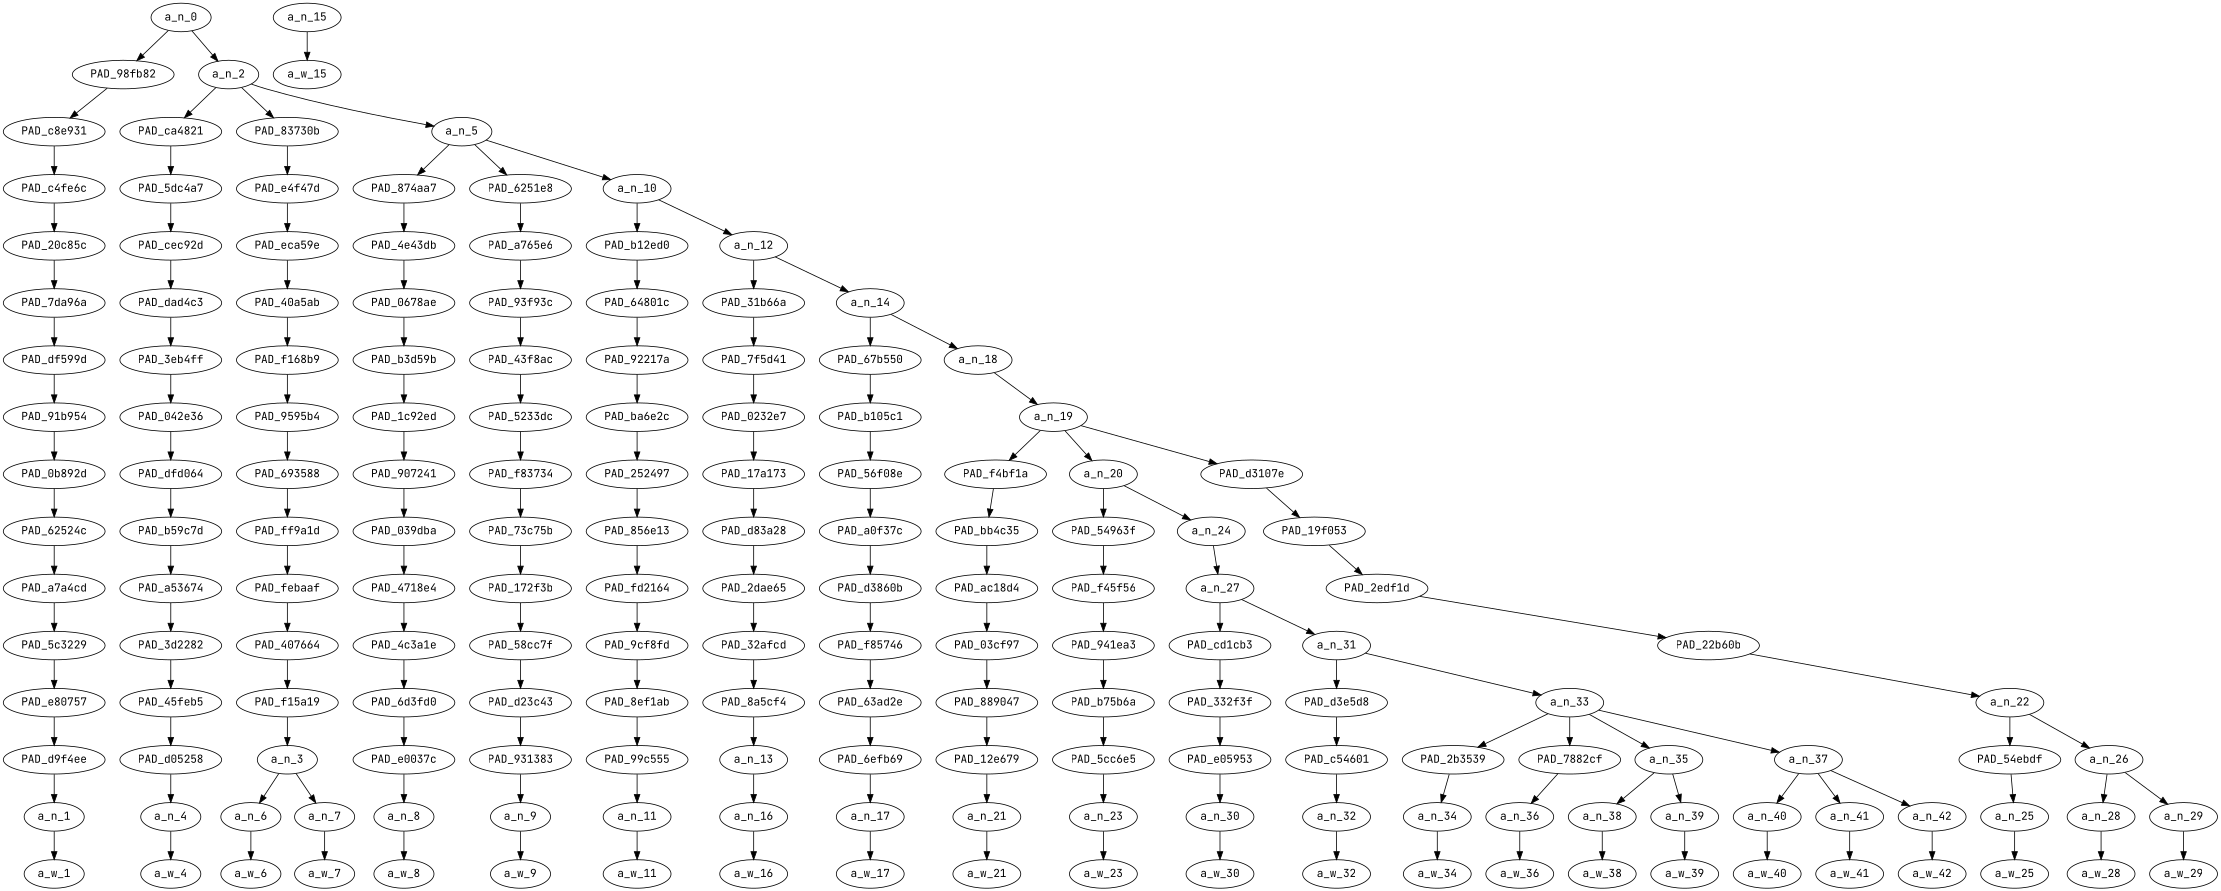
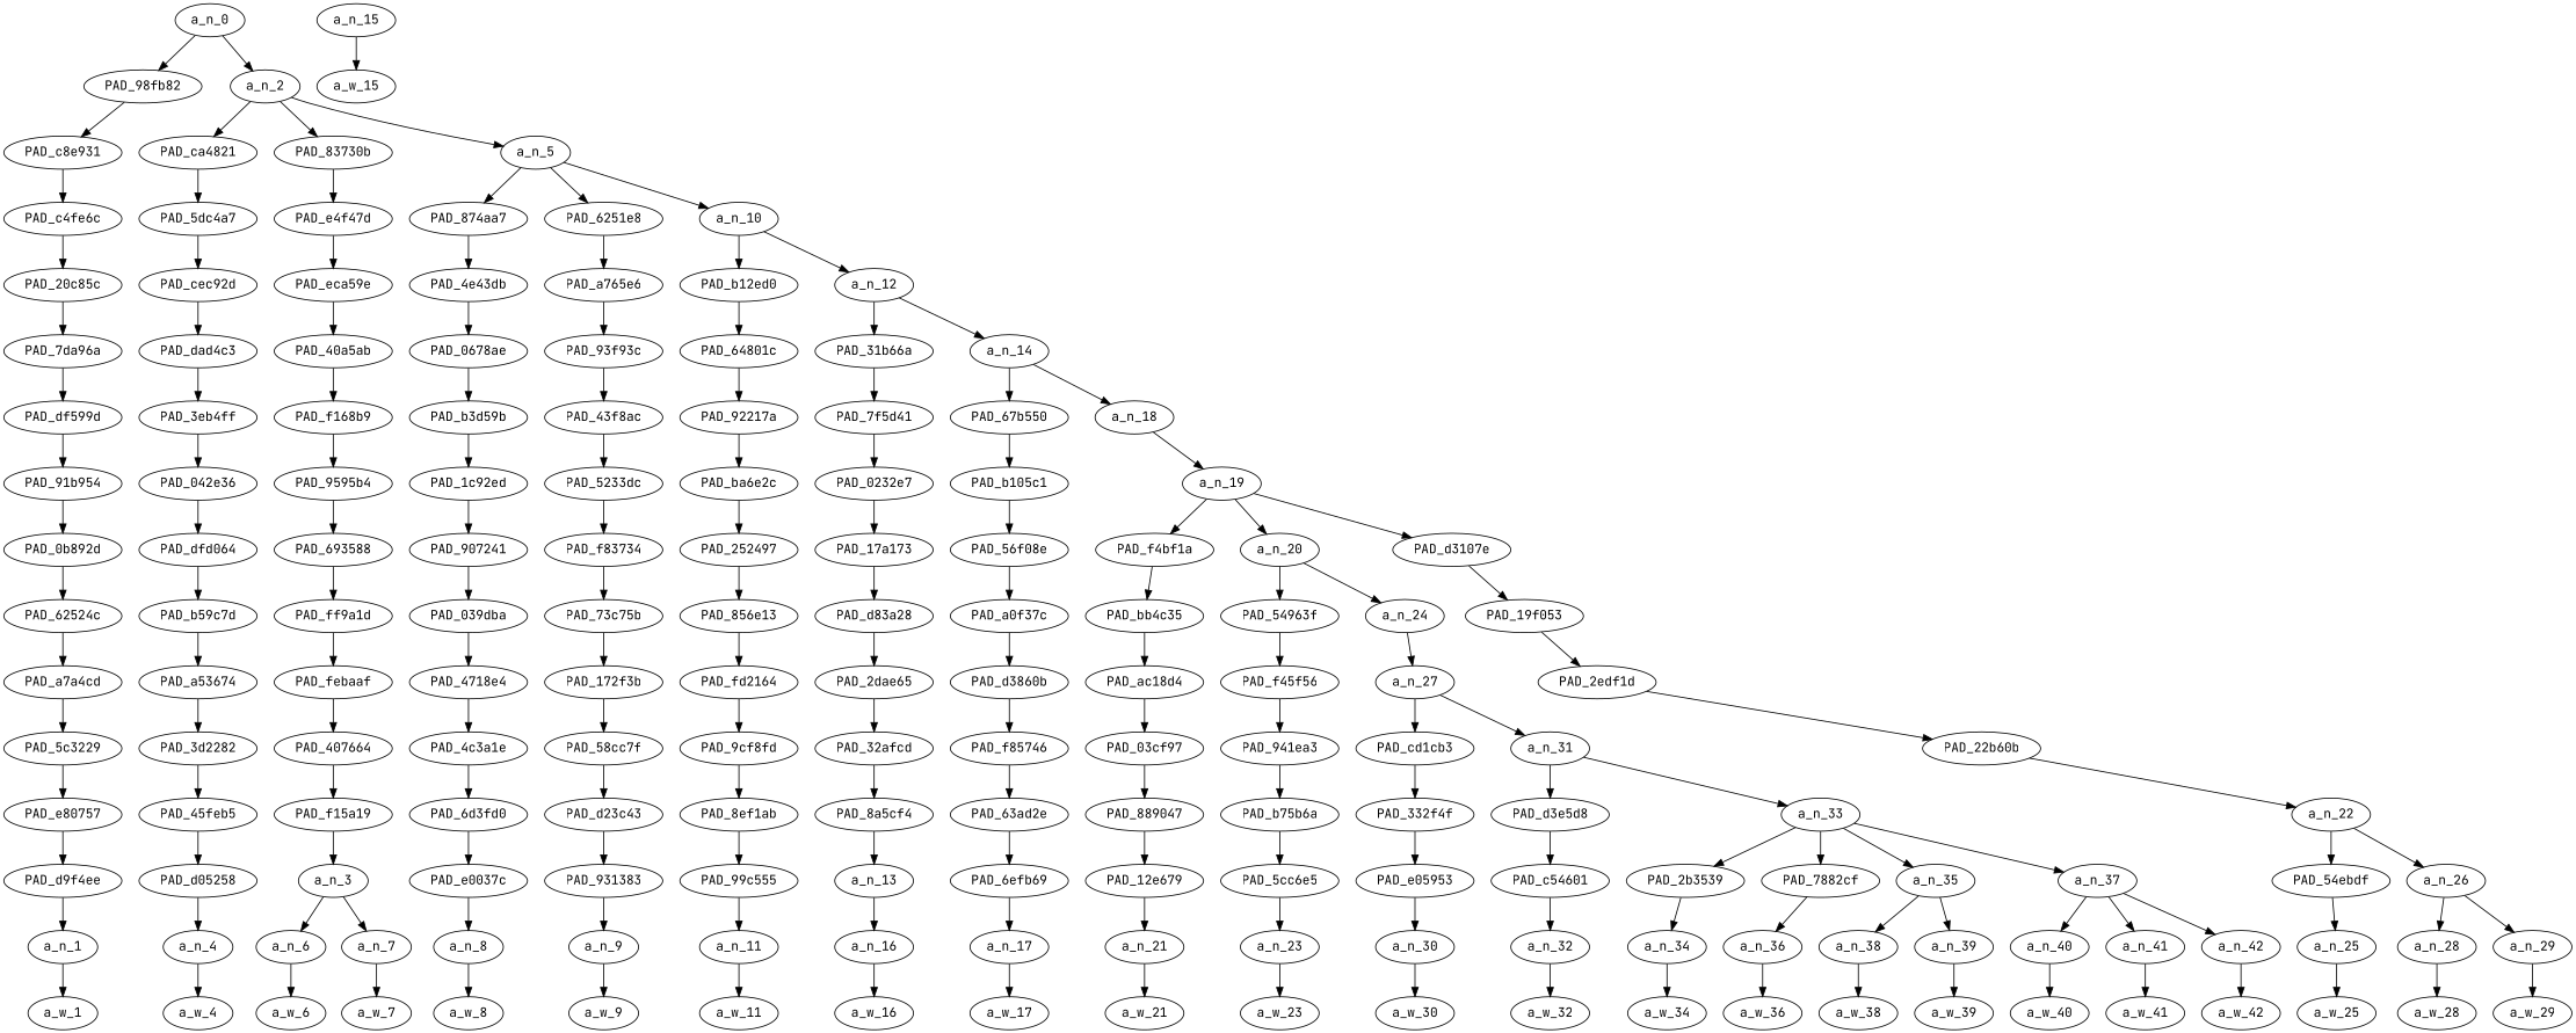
  strict digraph {
    fontname="JetBrains Mono"
    node [div_dir=1 fontname="JetBrains Mono" index=0 level=1 text_span="[0]" value=0.05664104]
    edge [fontname="JetBrains Mono"]
    a_n_0 [level=15 text_span="[0, 1, 2, 3, 4, 5, 6, 7, 8, 9, 10, 11, 12, 13, 14, 15, 16, 17, 18, 19, 20, 21, 22, 23]" value=0.99999999]
    PAD_98fb82 [level=14]
    a_n_2 [index=1 level=14 text_span="[1, 2, 3, 4, 5, 6, 7, 8, 9, 10, 11, 12, 13, 14, 15, 16, 17, 18, 19, 20, 21, 22, 23]" value=0.94229860]
    PAD_c8e931 [level=13]
    PAD_ca4821 [index=2 level=13 text_span="[3]" value=0.03046957]
    PAD_83730b [index=1 level=13 text_span="[1, 2]" value=0.06274874]
    a_n_5 [index=3 level=13 text_span="[4, 5, 6, 7, 8, 9, 10, 11, 12, 13, 14, 15, 16, 17, 18, 19, 20, 21, 22, 23]" value=0.84809004]
    PAD_c4fe6c [level=12]
    PAD_5dc4a7 [index=2 level=12 text_span="[3]" value=0.03046957]
    PAD_e4f47d [index=1 level=12 text_span="[1, 2]" value=0.06274874]
    PAD_874aa7 [index=3 level=12 text_span="[4]" value=0.02619883]
    PAD_6251e8 [index=4 level=12 text_span="[5]" value=0.02489003]
    a_n_10 [index=5 level=12 text_span="[6, 7, 8, 9, 10, 11, 12, 13, 14, 15, 16, 17, 18, 19, 20, 21, 22, 23]" value=0.79600266]
    PAD_20c85c [level=11]
    PAD_7da96a [level=10]
    PAD_df599d [level=9]
    PAD_91b954 [level=8]
    PAD_0b892d [level=7]
    PAD_62524c [level=6]
    PAD_a7a4cd [level=5]
    PAD_5c3229 [level=4]
    PAD_e80757 [level=3]
    PAD_d9f4ee [level=2]
    a_n_1
    a_w_1 [div_dir=0 level=0 value=jews]
    PAD_cec92d [index=2 level=11 text_span="[3]" value=0.03046957]
    PAD_eca59e [index=1 level=11 text_span="[1, 2]" value=0.06274874]
    PAD_4e43db [index=3 level=11 text_span="[4]" value=0.02619883]
    PAD_a765e6 [index=4 level=11 text_span="[5]" value=0.02489003]
    PAD_b12ed0 [index=5 level=11 text_span="[6]" value=0.02431446]
    a_n_12 [index=6 level=11 text_span="[7, 8, 9, 10, 11, 12, 13, 14, 15, 16, 17, 18, 19, 20, 21, 22, 23]" value=0.77066851]
    PAD_dad4c3 [index=2 level=10 text_span="[3]" value=0.03046957]
    PAD_3eb4ff [index=2 level=9 text_span="[3]" value=0.03046957]
    PAD_042e36 [index=2 level=8 text_span="[3]" value=0.03046957]
    PAD_dfd064 [index=2 level=7 text_span="[3]" value=0.03046957]
    PAD_b59c7d [index=2 level=6 text_span="[3]" value=0.03046957]
    PAD_a53674 [index=2 level=5 text_span="[3]" value=0.03046957]
    PAD_3d2282 [index=2 level=4 text_span="[3]" value=0.03046957]
    PAD_45feb5 [index=2 level=3 text_span="[3]" value=0.03046957]
    PAD_d05258 [index=2 level=2 text_span="[3]" value=0.03046957]
    a_n_4 [index=3 text_span="[3]" value=0.03046957]
    a_w_4 [div_dir=0 index=3 level=0 text_span="[3]" value=and]
    PAD_40a5ab [index=1 level=10 text_span="[1, 2]" value=0.06274874]
    PAD_f168b9 [index=1 level=9 text_span="[1, 2]" value=0.06274874]
    PAD_9595b4 [index=1 level=8 text_span="[1, 2]" value=0.06274874]
    PAD_693588 [index=1 level=7 text_span="[1, 2]" value=0.06274874]
    PAD_ff9a1d [index=1 level=6 text_span="[1, 2]" value=0.06274874]
    PAD_febaaf [index=1 level=5 text_span="[1, 2]" value=0.06274874]
    PAD_407664 [index=1 level=4 text_span="[1, 2]" value=0.06274874]
    PAD_f15a19 [index=1 level=3 text_span="[1, 2]" value=0.06274874]
    a_n_3 [index=1 level=2 text_span="[1, 2]" value=0.06274874]
    a_n_6 [index=1 text_span="[1]" value=0.03214709]
    a_n_7 [div_dir=-1 index=2 text_span="[2]" value=0.03053665]
    a_w_6 [div_dir=0 index=1 level=0 text_span="[1]" value=have]
    a_w_7 [div_dir=0 index=2 level=0 text_span="[2]" value=not]
    PAD_0678ae [index=3 level=10 text_span="[4]" value=0.02619883]
    PAD_93f93c [index=4 level=10 text_span="[5]" value=0.02489003]
    PAD_64801c [index=5 level=10 text_span="[6]" value=0.02431446]
    PAD_31b66a [index=6 level=10 text_span="[7, 8]" value=0.05770263]
    a_n_14 [index=7 level=10 text_span="[9, 10, 11, 12, 13, 14, 15, 16, 17, 18, 19, 20, 21, 22, 23]" value=0.71193368]
    PAD_b3d59b [index=3 level=9 text_span="[4]" value=0.02619883]
    PAD_1c92ed [index=3 level=8 text_span="[4]" value=0.02619883]
    PAD_907241 [index=3 level=7 text_span="[4]" value=0.02619883]
    PAD_039dba [index=3 level=6 text_span="[4]" value=0.02619883]
    PAD_4718e4 [index=3 level=5 text_span="[4]" value=0.02619883]
    PAD_4c3a1e [index=3 level=4 text_span="[4]" value=0.02619883]
    PAD_6d3fd0 [index=3 level=3 text_span="[4]" value=0.02619883]
    PAD_e0037c [index=3 level=2 text_span="[4]" value=0.02619883]
    a_n_8 [index=4 text_span="[4]" value=0.02619883]
    a_w_8 [div_dir=0 index=4 level=0 text_span="[4]" value=will]
    PAD_43f8ac [index=4 level=9 text_span="[5]" value=0.02489003]
    PAD_5233dc [index=4 level=8 text_span="[5]" value=0.02489003]
    PAD_f83734 [index=4 level=7 text_span="[5]" value=0.02489003]
    PAD_73c75b [index=4 level=6 text_span="[5]" value=0.02489003]
    PAD_172f3b [index=4 level=5 text_span="[5]" value=0.02489003]
    PAD_58cc7f [index=4 level=4 text_span="[5]" value=0.02489003]
    PAD_d23c43 [index=4 level=3 text_span="[5]" value=0.02489003]
    PAD_931383 [index=4 level=2 text_span="[5]" value=0.02489003]
    a_n_9 [index=5 text_span="[5]" value=0.02489003]
    a_w_9 [div_dir=0 index=5 level=0 text_span="[5]" value=never]
    PAD_92217a [index=5 level=9 text_span="[6]" value=0.02431446]
    PAD_7f5d41 [index=6 level=9 text_span="[7, 8]" value=0.05770263]
    PAD_67b550 [index=7 level=9 text_span="[9]" value=0.03124730]
    a_n_18 [index=8 level=9 text_span="[10, 11, 12, 13, 14, 15, 16, 17, 18, 19, 20, 21, 22, 23]" value=0.67962317]
    PAD_ba6e2c [index=5 level=8 text_span="[6]" value=0.02431446]
    PAD_252497 [index=5 level=7 text_span="[6]" value=0.02431446]
    PAD_856e13 [index=5 level=6 text_span="[6]" value=0.02431446]
    PAD_fd2164 [index=5 level=5 text_span="[6]" value=0.02431446]
    PAD_9cf8fd [index=5 level=4 text_span="[6]" value=0.02431446]
    PAD_8ef1ab [index=5 level=3 text_span="[6]" value=0.02431446]
    PAD_99c555 [index=5 level=2 text_span="[6]" value=0.02431446]
    a_n_11 [index=6 text_span="[6]" value=0.02431446]
    a_w_11 [div_dir=0 index=6 level=0 text_span="[6]" value=be]
    PAD_0232e7 [index=6 level=8 text_span="[7, 8]" value=0.05770263]
    PAD_b105c1 [index=7 level=8 text_span="[9]" value=0.03124730]
    a_n_19 [index=8 level=8 text_span="[10, 11, 12, 13, 14, 15, 16, 17, 18, 19, 20, 21, 22, 23]" value=0.67857468]
    PAD_17a173 [index=6 level=7 text_span="[7, 8]" value=0.05770263]
    PAD_d83a28 [index=6 level=6 text_span="[7, 8]" value=0.05770263]
    PAD_2dae65 [index=6 level=5 text_span="[7, 8]" value=0.05770263]
    PAD_32afcd [index=6 level=4 text_span="[7, 8]" value=0.05770263]
    PAD_8a5cf4 [index=6 level=3 text_span="[7, 8]" value=0.05770263]
    a_n_13 [index=6 level=2 text_span="[7, 8]" value=0.05770263]
    a_n_16 [index=8 text_span="[8]" value=0.02573283]
    a_n_15 [index=7 text_span="[7]" value=0.03188784]
    a_w_15 [div_dir=0 index=7 level=0 text_span="[7]" value=white]
    a_w_16 [div_dir=0 index=8 level=0 text_span="[8]" value=anybody]
    PAD_56f08e [index=7 level=7 text_span="[9]" value=0.03124730]
    PAD_f4bf1a [div_dir=-1 index=9 level=7 text_span="[20]" value=0.02739531]
    a_n_20 [index=8 level=7 text_span="[10, 11, 12, 13, 14, 15, 16, 17, 18, 19]" value=0.48445563]
    PAD_d3107e [index=10 level=7 text_span="[21, 22, 23]" value=0.16567526]
    PAD_a0f37c [index=7 level=6 text_span="[9]" value=0.03124730]
    PAD_d3860b [index=7 level=5 text_span="[9]" value=0.03124730]
    PAD_f85746 [index=7 level=4 text_span="[9]" value=0.03124730]
    PAD_63ad2e [index=7 level=3 text_span="[9]" value=0.03124730]
    PAD_6efb69 [index=7 level=2 text_span="[9]" value=0.03124730]
    a_n_17 [index=9 text_span="[9]" value=0.03124730]
    a_w_17 [div_dir=0 index=9 level=0 text_span="[9]" value=who]
    PAD_bb4c35 [div_dir=-1 index=10 level=6 text_span="[20]" value=0.02739531]
    PAD_54963f [div_dir=-1 index=8 level=6 text_span="[10]" value=0.02724382]
    a_n_24 [index=9 level=6 text_span="[11, 12, 13, 14, 15, 16, 17, 18, 19]" value=0.45627195]
    PAD_19f053 [index=11 level=6 text_span="[21, 22, 23]" value=0.16567526]
    PAD_ac18d4 [div_dir=-1 index=10 level=5 text_span="[20]" value=0.02739531]
    PAD_f45f56 [div_dir=-1 index=8 level=5 text_span="[10]" value=0.02724382]
    a_n_27 [index=9 level=5 text_span="[11, 12, 13, 14, 15, 16, 17, 18, 19]" value=0.45527489]
    PAD_2edf1d [index=11 level=5 text_span="[21, 22, 23]" value=0.16567526]
    PAD_03cf97 [div_dir=-1 index=11 level=4 text_span="[20]" value=0.02739531]
    PAD_889047 [div_dir=-1 index=12 level=3 text_span="[20]" value=0.02739531]
    PAD_12e679 [div_dir=-1 index=15 level=2 text_span="[20]" value=0.02739531]
    a_n_21 [div_dir=-1 index=20 text_span="[20]" value=0.02739531]
    a_w_21 [div_dir=0 index=20 level=0 text_span="[20]" value=and1]
    PAD_941ea3 [div_dir=-1 index=8 level=4 text_span="[10]" value=0.02724382]
    PAD_cd1cb3 [div_dir=-1 index=9 level=4 text_span="[11]" value=0.02538814]
    a_n_31 [index=10 level=4 text_span="[12, 13, 14, 15, 16, 17, 18, 19]" value=0.42888968]
    PAD_b75b6a [div_dir=-1 index=8 level=3 text_span="[10]" value=0.02724382]
    PAD_5cc6e5 [div_dir=-1 index=8 level=2 text_span="[10]" value=0.02724382]
    a_n_23 [div_dir=-1 index=10 text_span="[10]" value=0.02724382]
    a_w_23 [div_dir=0 index=10 level=0 text_span="[10]" value=suggests]
-   PAD_332f3f [div_dir=-1 index=9 level=3 text_span="[11]" value=0.02538814]
+   PAD_332f3f [div_dir=-1 index=9 level=3 text_span="[11]" value=0.02538814 label=PAD_332f4f]
    PAD_d3e5d8 [div_dir=-1 index=10 level=3 text_span="[12]" value=0.02453933]
    a_n_33 [index=11 level=3 text_span="[13, 14, 15, 16, 17, 18, 19]" value=0.40326250]
    PAD_e05953 [div_dir=-1 index=9 level=2 text_span="[11]" value=0.02538814]
    PAD_c54601 [div_dir=-1 index=10 level=2 text_span="[12]" value=0.02453933]
    PAD_2b3539 [index=11 level=2 text_span="[13]" value=0.02774772]
    PAD_7882cf [index=13 level=2 text_span="[16]" value=0.03277392]
    a_n_35 [index=12 level=2 text_span="[14, 15]" value=0.21846412]
    a_n_37 [index=14 level=2 text_span="[17, 18, 19]" value=0.12311754]
    a_n_30 [div_dir=-1 index=11 text_span="[11]" value=0.02538814]
    a_w_30 [div_dir=0 index=11 level=0 text_span="[11]" value=otherwise]
    a_n_32 [div_dir=-1 index=12 text_span="[12]" value=0.02453933]
    a_n_34 [index=13 text_span="[13]" value=0.02774772]
    a_n_36 [index=16 text_span="[16]" value=0.03277392]
    a_n_38 [index=14 text_span="[14]" value=0.03878340]
    a_n_39 [index=15 text_span="[15]" value=0.17842522]
    a_n_40 [index=17 text_span="[17]" value=0.02677025]
    a_n_41 [index=18 text_span="[18]" value=0.04164251]
    a_n_42 [index=19 text_span="[19]" value=0.05427644]
    a_w_32 [div_dir=0 index=12 level=0 text_span="[12]" value=is]
    a_w_34 [div_dir=0 index=13 level=0 text_span="[13]" value=either]
    a_w_36 [div_dir=0 index=16 level=0 text_span="[16]" value=or]
    a_w_38 [div_dir=0 index=14 level=0 text_span="[14]" value=a]
    a_w_39 [div_dir=0 index=15 level=0 text_span="[15]" value=kike]
    a_w_40 [div_dir=0 index=17 level=0 text_span="[17]" value=a1]
    a_w_41 [div_dir=0 index=18 level=0 text_span="[18]" value=race]
    a_w_42 [div_dir=0 index=19 level=0 text_span="[19]" value=traitor]
    PAD_22b60b [index=12 level=4 text_span="[21, 22, 23]" value=0.16567526]
    a_n_22 [index=13 level=3 text_span="[21, 22, 23]" value=0.16567526]
    PAD_54ebdf [index=16 level=2 text_span="[21]" value=0.02823316]
    a_n_26 [index=17 level=2 text_span="[22, 23]" value=0.13689682]
    a_n_25 [index=21 text_span="[21]" value=0.02823316]
    a_n_28 [index=22 text_span="[22]" value=0.03493412]
    a_n_29 [index=23 text_span="[23]" value=0.10139410]
    a_w_25 [div_dir=0 index=21 level=0 text_span="[21]" value=deserves]
    a_w_28 [div_dir=0 index=22 level=0 text_span="[22]" value=a2]
    a_w_29 [div_dir=0 index=23 level=0 text_span="[23]" value=gassing]
    a_n_0 -> PAD_98fb82
    a_n_0 -> a_n_2
    PAD_98fb82 -> PAD_c8e931
    a_n_2 -> PAD_ca4821
    a_n_2 -> PAD_83730b
    a_n_2 -> a_n_5
    PAD_c8e931 -> PAD_c4fe6c
    PAD_ca4821 -> PAD_5dc4a7
    PAD_83730b -> PAD_e4f47d
    a_n_5 -> PAD_874aa7
    a_n_5 -> PAD_6251e8
    a_n_5 -> a_n_10
    PAD_c4fe6c -> PAD_20c85c
    PAD_5dc4a7 -> PAD_cec92d
    PAD_e4f47d -> PAD_eca59e
    PAD_874aa7 -> PAD_4e43db
    PAD_6251e8 -> PAD_a765e6
    a_n_10 -> PAD_b12ed0
    a_n_10 -> a_n_12
    PAD_20c85c -> PAD_7da96a
    PAD_7da96a -> PAD_df599d
    PAD_df599d -> PAD_91b954
    PAD_91b954 -> PAD_0b892d
    PAD_0b892d -> PAD_62524c
    PAD_62524c -> PAD_a7a4cd
    PAD_a7a4cd -> PAD_5c3229
    PAD_5c3229 -> PAD_e80757
    PAD_e80757 -> PAD_d9f4ee
    PAD_d9f4ee -> a_n_1
    a_n_1 -> a_w_1
    PAD_cec92d -> PAD_dad4c3
    PAD_eca59e -> PAD_40a5ab
    PAD_4e43db -> PAD_0678ae
    PAD_a765e6 -> PAD_93f93c
    PAD_b12ed0 -> PAD_64801c
    a_n_12 -> PAD_31b66a
    a_n_12 -> a_n_14
    PAD_dad4c3 -> PAD_3eb4ff
    PAD_3eb4ff -> PAD_042e36
    PAD_042e36 -> PAD_dfd064
    PAD_dfd064 -> PAD_b59c7d
    PAD_b59c7d -> PAD_a53674
    PAD_a53674 -> PAD_3d2282
    PAD_3d2282 -> PAD_45feb5
    PAD_45feb5 -> PAD_d05258
    PAD_d05258 -> a_n_4
    a_n_4 -> a_w_4
    PAD_40a5ab -> PAD_f168b9
    PAD_f168b9 -> PAD_9595b4
    PAD_9595b4 -> PAD_693588
    PAD_693588 -> PAD_ff9a1d
    PAD_ff9a1d -> PAD_febaaf
    PAD_febaaf -> PAD_407664
    PAD_407664 -> PAD_f15a19
    PAD_f15a19 -> a_n_3
    a_n_3 -> a_n_6
    a_n_3 -> a_n_7
    a_n_6 -> a_w_6
    a_n_7 -> a_w_7
    PAD_0678ae -> PAD_b3d59b
    PAD_93f93c -> PAD_43f8ac
    PAD_64801c -> PAD_92217a
    PAD_31b66a -> PAD_7f5d41
    a_n_14 -> PAD_67b550
    a_n_14 -> a_n_18
    PAD_b3d59b -> PAD_1c92ed
    PAD_1c92ed -> PAD_907241
    PAD_907241 -> PAD_039dba
    PAD_039dba -> PAD_4718e4
    PAD_4718e4 -> PAD_4c3a1e
    PAD_4c3a1e -> PAD_6d3fd0
    PAD_6d3fd0 -> PAD_e0037c
    PAD_e0037c -> a_n_8
    a_n_8 -> a_w_8
    PAD_43f8ac -> PAD_5233dc
    PAD_5233dc -> PAD_f83734
    PAD_f83734 -> PAD_73c75b
    PAD_73c75b -> PAD_172f3b
    PAD_172f3b -> PAD_58cc7f
    PAD_58cc7f -> PAD_d23c43
    PAD_d23c43 -> PAD_931383
    PAD_931383 -> a_n_9
    a_n_9 -> a_w_9
    PAD_92217a -> PAD_ba6e2c
    PAD_7f5d41 -> PAD_0232e7
    PAD_67b550 -> PAD_b105c1
    a_n_18 -> a_n_19
    PAD_ba6e2c -> PAD_252497
    PAD_252497 -> PAD_856e13
    PAD_856e13 -> PAD_fd2164
    PAD_fd2164 -> PAD_9cf8fd
    PAD_9cf8fd -> PAD_8ef1ab
    PAD_8ef1ab -> PAD_99c555
    PAD_99c555 -> a_n_11
    a_n_11 -> a_w_11
    PAD_0232e7 -> PAD_17a173
    PAD_b105c1 -> PAD_56f08e
    a_n_19 -> PAD_f4bf1a
    a_n_19 -> a_n_20
    a_n_19 -> PAD_d3107e
    PAD_17a173 -> PAD_d83a28
    PAD_d83a28 -> PAD_2dae65
    PAD_2dae65 -> PAD_32afcd
    PAD_32afcd -> PAD_8a5cf4
    PAD_8a5cf4 -> a_n_13
    a_n_13 -> a_n_16
    a_n_16 -> a_w_16
    a_n_15 -> a_w_15
    PAD_56f08e -> PAD_a0f37c
    PAD_f4bf1a -> PAD_bb4c35
    a_n_20 -> PAD_54963f
    a_n_20 -> a_n_24
    PAD_d3107e -> PAD_19f053
    PAD_a0f37c -> PAD_d3860b
    PAD_d3860b -> PAD_f85746
    PAD_f85746 -> PAD_63ad2e
    PAD_63ad2e -> PAD_6efb69
    PAD_6efb69 -> a_n_17
    a_n_17 -> a_w_17
    PAD_bb4c35 -> PAD_ac18d4
    PAD_54963f -> PAD_f45f56
    a_n_24 -> a_n_27
    PAD_19f053 -> PAD_2edf1d
    PAD_ac18d4 -> PAD_03cf97
    PAD_f45f56 -> PAD_941ea3
    a_n_27 -> PAD_cd1cb3
    a_n_27 -> a_n_31
    PAD_2edf1d -> PAD_22b60b
    PAD_03cf97 -> PAD_889047
    PAD_889047 -> PAD_12e679
    PAD_12e679 -> a_n_21
    a_n_21 -> a_w_21
    PAD_941ea3 -> PAD_b75b6a
    PAD_cd1cb3 -> PAD_332f3f
    a_n_31 -> PAD_d3e5d8
    a_n_31 -> a_n_33
    PAD_b75b6a -> PAD_5cc6e5
    PAD_5cc6e5 -> a_n_23
    a_n_23 -> a_w_23
    PAD_332f3f -> PAD_e05953
    PAD_d3e5d8 -> PAD_c54601
    a_n_33 -> PAD_2b3539
    a_n_33 -> PAD_7882cf
    a_n_33 -> a_n_35
    a_n_33 -> a_n_37
    PAD_e05953 -> a_n_30
    PAD_c54601 -> a_n_32
    PAD_2b3539 -> a_n_34
    PAD_7882cf -> a_n_36
    a_n_35 -> a_n_38
    a_n_35 -> a_n_39
    a_n_37 -> a_n_40
    a_n_37 -> a_n_41
    a_n_37 -> a_n_42
    a_n_30 -> a_w_30
    a_n_32 -> a_w_32
    a_n_34 -> a_w_34
    a_n_36 -> a_w_36
    a_n_38 -> a_w_38
    a_n_39 -> a_w_39
    a_n_40 -> a_w_40
    a_n_41 -> a_w_41
    a_n_42 -> a_w_42
    PAD_22b60b -> a_n_22
    a_n_22 -> PAD_54ebdf
    a_n_22 -> a_n_26
    PAD_54ebdf -> a_n_25
    a_n_26 -> a_n_28
    a_n_26 -> a_n_29
    a_n_25 -> a_w_25
    a_n_28 -> a_w_28
    a_n_29 -> a_w_29
  }
